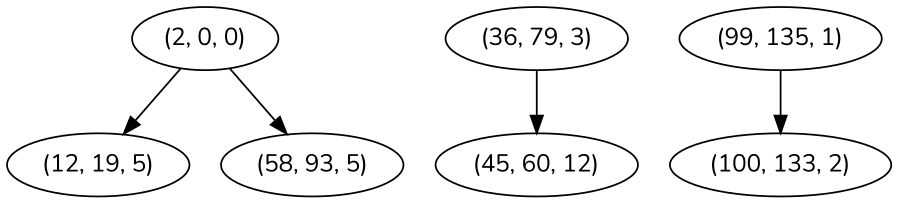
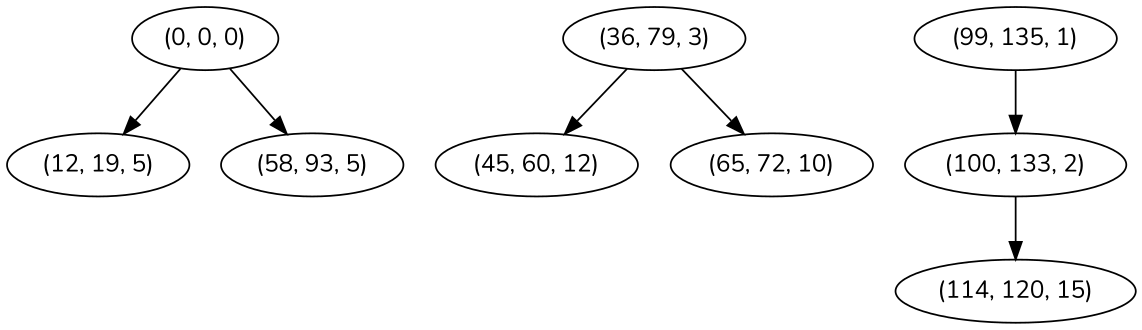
  digraph {
    fontname=Nunito
    node [fontname=Nunito]
    edge [fontname=Nunito]
-   "(0, 0, 0)" [label="(2, 0, 0)"]
+   "(0, 0, 0)"
    "(12, 19, 5)"
    n3 [label="(58, 93, 5)"]
    n4 [label="(45, 60, 12)"]
    "(36, 79, 3)"
+   "(65, 72, 10)"
    "(99, 135, 1)"
    "(100, 133, 2)"
+   "(114, 120, 15)"
    "(0, 0, 0)" -> "(12, 19, 5)"
    "(0, 0, 0)" -> n3
    "(36, 79, 3)" -> n4
+   "(36, 79, 3)" -> "(65, 72, 10)"
    "(99, 135, 1)" -> "(100, 133, 2)"
+   "(100, 133, 2)" -> "(114, 120, 15)"
  }
